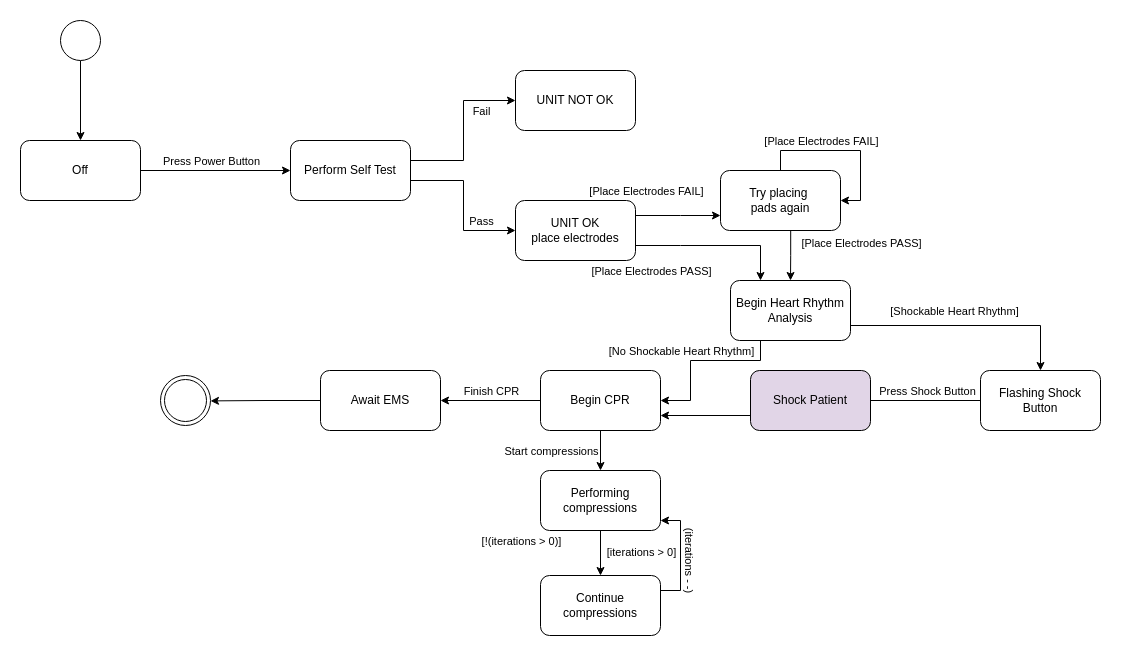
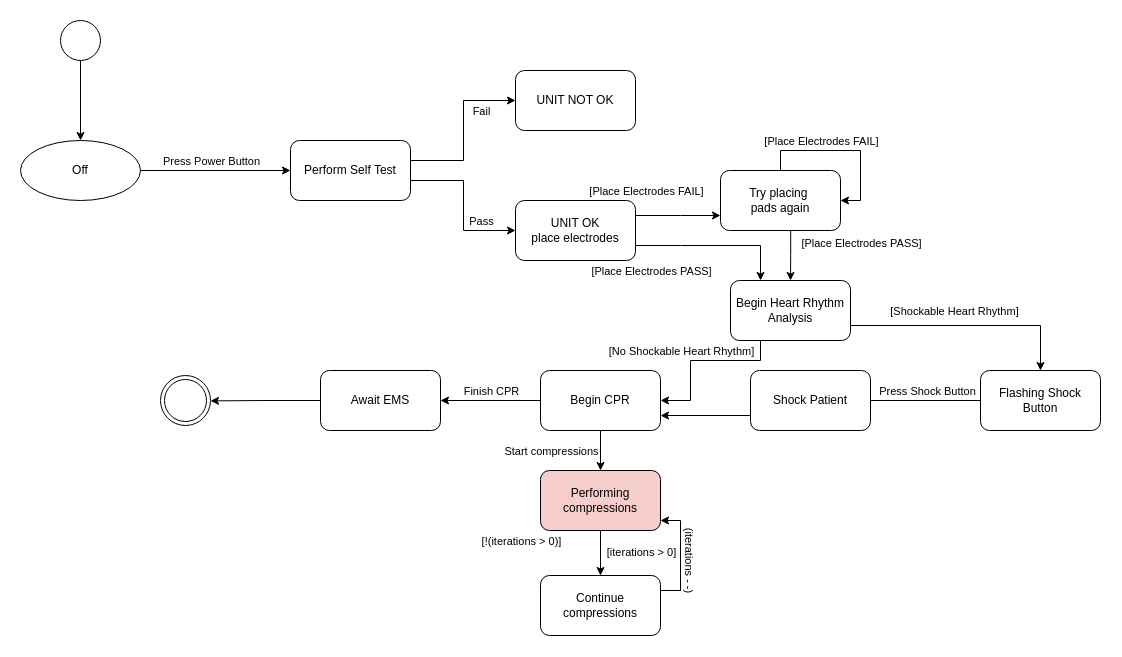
  <mxCell id="0" />
  <mxCell id="1" parent="0" />
- <mxCell id="2" value="Off" style="rounded=1;whiteSpace=wrap;html=1;" vertex="1" parent="1"><mxGeometry x="20" y="140" width="120" height="60" as="geometry" /></mxCell>
+ <mxCell id="2" value="Off" style="ellipse;whiteSpace=wrap;html=1;" vertex="1" parent="1"><mxGeometry x="20" y="140" width="120" height="60" as="geometry" /></mxCell>
  <mxCell id="3" value="Perform Self Test" style="rounded=1;whiteSpace=wrap;html=1;" vertex="1" parent="1"><mxGeometry x="290" y="140" width="120" height="60" as="geometry" /></mxCell>
  <mxCell id="4" value="" style="endArrow=classic;html=1;rounded=0;exitX=1;exitY=0.5;exitDx=0;exitDy=0;entryX=0;entryY=0.5;entryDx=0;entryDy=0;" edge="1" parent="1" source="2" target="3"><mxGeometry width="50" height="50" relative="1" as="geometry"><mxPoint x="270" y="160" as="sourcePoint" /><mxPoint x="140" y="160" as="targetPoint" /></mxGeometry></mxCell>
  <mxCell id="5" value="Press Power Button" style="edgeLabel;html=1;align=center;verticalAlign=middle;resizable=0;points=[];" connectable="0" vertex="1" parent="4"><mxGeometry x="-0.119" y="-3" relative="1" as="geometry"><mxPoint x="4" y="-13" as="offset" /></mxGeometry></mxCell>
  <mxCell id="6" value="&lt;div&gt;UNIT OK&lt;/div&gt;&lt;div&gt;place electrodes&lt;/div&gt;" style="rounded=1;whiteSpace=wrap;html=1;" vertex="1" parent="1"><mxGeometry x="515" y="200" width="120" height="60" as="geometry" /></mxCell>
  <mxCell id="7" value="UNIT NOT OK" style="rounded=1;whiteSpace=wrap;html=1;" vertex="1" parent="1"><mxGeometry x="515" y="70" width="120" height="60" as="geometry" /></mxCell>
  <mxCell id="8" style="edgeStyle=orthogonalEdgeStyle;rounded=0;orthogonalLoop=1;jettySize=auto;html=1;exitX=1;exitY=0.5;exitDx=0;exitDy=0;entryX=0;entryY=0.5;entryDx=0;entryDy=0;" edge="1" parent="1" source="3" target="7"><mxGeometry relative="1" as="geometry"><mxPoint x="410" y="171" as="sourcePoint" /><mxPoint x="550" y="40" as="targetPoint" /><Array as="points"><mxPoint x="410" y="160" /><mxPoint x="463" y="160" /><mxPoint x="463" y="100" /></Array></mxGeometry></mxCell>
  <mxCell id="9" value="&lt;div&gt;Fail&lt;/div&gt;" style="edgeLabel;html=1;align=center;verticalAlign=middle;resizable=0;points=[];" vertex="1" connectable="0" parent="8"><mxGeometry x="-0.032" y="-1" relative="1" as="geometry"><mxPoint x="16" y="-28" as="offset" /></mxGeometry></mxCell>
  <mxCell id="10" style="edgeStyle=orthogonalEdgeStyle;rounded=0;orthogonalLoop=1;jettySize=auto;html=1;exitX=1;exitY=0.5;exitDx=0;exitDy=0;entryX=0;entryY=0.5;entryDx=0;entryDy=0;" edge="1" parent="1" target="6"><mxGeometry relative="1" as="geometry"><mxPoint x="410" y="170" as="sourcePoint" /><mxPoint x="515" y="100" as="targetPoint" /><Array as="points"><mxPoint x="410" y="180" /><mxPoint x="463" y="180" /><mxPoint x="463" y="230" /></Array></mxGeometry></mxCell>
  <mxCell id="11" value="&lt;div&gt;Pass&lt;/div&gt;" style="edgeLabel;html=1;align=center;verticalAlign=middle;resizable=0;points=[];" vertex="1" connectable="0" parent="10"><mxGeometry x="0.059" y="-3" relative="1" as="geometry"><mxPoint x="20" y="16" as="offset" /></mxGeometry></mxCell>
  <mxCell id="12" style="edgeStyle=orthogonalEdgeStyle;rounded=0;orthogonalLoop=1;jettySize=auto;html=1;exitX=0;exitY=0.5;exitDx=0;exitDy=0;entryX=1;entryY=0.5;entryDx=0;entryDy=0;" edge="1" parent="1" source="16" target="36"><mxGeometry relative="1" as="geometry" /></mxCell>
  <mxCell id="13" value="Finish CPR" style="edgeLabel;html=1;align=center;verticalAlign=middle;resizable=0;points=[];" connectable="0" vertex="1" parent="12"><mxGeometry x="0.266" y="-1" relative="1" as="geometry"><mxPoint x="13" y="-9" as="offset" /></mxGeometry></mxCell>
  <mxCell id="14" style="edgeStyle=orthogonalEdgeStyle;rounded=0;orthogonalLoop=1;jettySize=auto;html=1;exitX=0.5;exitY=1;exitDx=0;exitDy=0;entryX=0.5;entryY=0;entryDx=0;entryDy=0;" edge="1" parent="1" source="16" target="39"><mxGeometry relative="1" as="geometry" /></mxCell>
  <mxCell id="15" value="Start compressions" style="edgeLabel;html=1;align=center;verticalAlign=middle;resizable=0;points=[];" connectable="0" vertex="1" parent="14"><mxGeometry x="-0.217" y="-2" relative="1" as="geometry"><mxPoint x="-48" y="4" as="offset" /></mxGeometry></mxCell>
  <mxCell id="16" value="Begin CPR" style="rounded=1;whiteSpace=wrap;html=1;" vertex="1" parent="1"><mxGeometry x="540" y="370" width="120" height="60" as="geometry" /></mxCell>
  <mxCell id="17" value="" style="endArrow=classic;html=1;rounded=0;entryX=0.25;entryY=0;entryDx=0;entryDy=0;exitX=1;exitY=0.75;exitDx=0;exitDy=0;" edge="1" parent="1" source="6" target="29"><mxGeometry width="50" height="50" relative="1" as="geometry"><mxPoint x="635" y="240" as="sourcePoint" /><mxPoint x="750" y="290" as="targetPoint" /><Array as="points"><mxPoint x="680" y="245" /><mxPoint x="760" y="245" /></Array></mxGeometry></mxCell>
  <mxCell id="18" value="[Place Electrodes PASS]" style="edgeLabel;html=1;align=center;verticalAlign=middle;resizable=0;points=[];" connectable="0" vertex="1" parent="17"><mxGeometry x="-0.119" y="-3" relative="1" as="geometry"><mxPoint x="-55" y="22" as="offset" /></mxGeometry></mxCell>
  <mxCell id="19" style="edgeStyle=orthogonalEdgeStyle;rounded=0;orthogonalLoop=1;jettySize=auto;html=1;exitX=0.585;exitY=1.008;exitDx=0;exitDy=0;entryX=0.5;entryY=0;entryDx=0;entryDy=0;exitPerimeter=0;" edge="1" parent="1" source="21" target="29"><mxGeometry relative="1" as="geometry"><Array as="points" /></mxGeometry></mxCell>
  <mxCell id="20" value="[Place Electrodes PASS]" style="edgeLabel;html=1;align=center;verticalAlign=middle;resizable=0;points=[];" vertex="1" connectable="0" parent="19"><mxGeometry x="-0.224" relative="1" as="geometry"><mxPoint x="70" y="-7" as="offset" /></mxGeometry></mxCell>
  <mxCell id="21" value="&lt;div&gt;Try placing&amp;nbsp;&lt;/div&gt;&lt;div&gt;pads again&lt;/div&gt;" style="rounded=1;whiteSpace=wrap;html=1;" vertex="1" parent="1"><mxGeometry x="720" y="170" width="120" height="60" as="geometry" /></mxCell>
  <mxCell id="22" value="" style="endArrow=classic;html=1;rounded=0;entryX=0;entryY=0.75;entryDx=0;entryDy=0;exitX=1;exitY=0.25;exitDx=0;exitDy=0;" edge="1" parent="1" source="6" target="21"><mxGeometry width="50" height="50" relative="1" as="geometry"><mxPoint x="645" y="255" as="sourcePoint" /><mxPoint x="730" y="275" as="targetPoint" /><Array as="points"><mxPoint x="680" y="215" /></Array></mxGeometry></mxCell>
  <mxCell id="23" value="[Place Electrodes FAIL]" style="edgeLabel;html=1;align=center;verticalAlign=middle;resizable=0;points=[];" connectable="0" vertex="1" parent="22"><mxGeometry x="-0.119" y="-3" relative="1" as="geometry"><mxPoint x="-27" y="-28" as="offset" /></mxGeometry></mxCell>
  <mxCell id="24" style="edgeStyle=orthogonalEdgeStyle;rounded=0;orthogonalLoop=1;jettySize=auto;html=1;exitX=0.5;exitY=0;exitDx=0;exitDy=0;entryX=1;entryY=0.5;entryDx=0;entryDy=0;" edge="1" parent="1" source="21" target="21"><mxGeometry relative="1" as="geometry" /></mxCell>
  <mxCell id="25" value="[Place Electrodes FAIL]" style="edgeLabel;html=1;align=center;verticalAlign=middle;resizable=0;points=[];" vertex="1" connectable="0" parent="24"><mxGeometry x="-0.178" y="2" relative="1" as="geometry"><mxPoint x="-10" y="-8" as="offset" /></mxGeometry></mxCell>
  <mxCell id="26" style="edgeStyle=orthogonalEdgeStyle;rounded=0;orthogonalLoop=1;jettySize=auto;html=1;entryX=0.5;entryY=0;entryDx=0;entryDy=0;exitX=1;exitY=0.75;exitDx=0;exitDy=0;" edge="1" parent="1" source="29" target="33"><mxGeometry relative="1" as="geometry"><mxPoint x="790" y="340" as="sourcePoint" /></mxGeometry></mxCell>
  <mxCell id="27" value="[Shockable Heart Rhythm]" style="edgeLabel;html=1;align=center;verticalAlign=middle;resizable=0;points=[];" connectable="0" vertex="1" parent="26"><mxGeometry x="-0.276" relative="1" as="geometry"><mxPoint x="18" y="-15" as="offset" /></mxGeometry></mxCell>
  <mxCell id="28" style="edgeStyle=orthogonalEdgeStyle;rounded=0;orthogonalLoop=1;jettySize=auto;html=1;exitX=0.25;exitY=1;exitDx=0;exitDy=0;entryX=1;entryY=0.5;entryDx=0;entryDy=0;" edge="1" parent="1" source="29" target="16"><mxGeometry relative="1" as="geometry"><Array as="points"><mxPoint x="760" y="360" /><mxPoint x="690" y="360" /><mxPoint x="690" y="400" /></Array></mxGeometry></mxCell>
  <mxCell id="29" value="Begin Heart Rhythm Analysis" style="rounded=1;whiteSpace=wrap;html=1;" vertex="1" parent="1"><mxGeometry x="730" y="280" width="120" height="60" as="geometry" /></mxCell>
  <mxCell id="30" style="edgeStyle=orthogonalEdgeStyle;rounded=0;orthogonalLoop=1;jettySize=auto;html=1;exitX=0;exitY=0.75;exitDx=0;exitDy=0;entryX=1;entryY=0.75;entryDx=0;entryDy=0;" edge="1" parent="1" source="47" target="16"><mxGeometry relative="1" as="geometry" /></mxCell>
  <mxCell id="31" style="edgeStyle=orthogonalEdgeStyle;rounded=0;orthogonalLoop=1;jettySize=auto;html=1;exitX=0;exitY=0.5;exitDx=0;exitDy=0;entryX=1;entryY=0.5;entryDx=0;entryDy=0;endArrow=none;" edge="1" parent="1" source="33" target="47"><mxGeometry relative="1" as="geometry" /></mxCell>
  <mxCell id="32" value="Press Shock Button" style="edgeLabel;html=1;align=center;verticalAlign=middle;resizable=0;points=[];" connectable="0" vertex="1" parent="31"><mxGeometry x="-0.298" y="1" relative="1" as="geometry"><mxPoint x="-15" y="-11" as="offset" /></mxGeometry></mxCell>
  <mxCell id="33" value="Flashing Shock Button" style="rounded=1;whiteSpace=wrap;html=1;" vertex="1" parent="1"><mxGeometry x="980" y="370" width="120" height="60" as="geometry" /></mxCell>
  <mxCell id="34" value="[No Shockable Heart Rhythm]" style="edgeLabel;html=1;align=center;verticalAlign=middle;resizable=0;points=[];" connectable="0" vertex="1" parent="1"><mxGeometry x="680" y="350.002" as="geometry" /></mxCell>
  <mxCell id="35" style="edgeStyle=orthogonalEdgeStyle;rounded=0;orthogonalLoop=1;jettySize=auto;html=1;exitX=0;exitY=0.5;exitDx=0;exitDy=0;" edge="1" parent="1" source="36"><mxGeometry relative="1" as="geometry"><mxPoint x="210" y="400.4" as="targetPoint" /></mxGeometry></mxCell>
  <mxCell id="36" value="Await EMS" style="rounded=1;whiteSpace=wrap;html=1;" vertex="1" parent="1"><mxGeometry x="320" y="370" width="120" height="60" as="geometry" /></mxCell>
  <mxCell id="37" style="edgeStyle=orthogonalEdgeStyle;rounded=0;orthogonalLoop=1;jettySize=auto;html=1;exitX=0.5;exitY=1;exitDx=0;exitDy=0;entryX=0.5;entryY=0;entryDx=0;entryDy=0;" edge="1" parent="1" source="39" target="42"><mxGeometry relative="1" as="geometry" /></mxCell>
  <mxCell id="38" value="[iterations &amp;gt; 0]" style="edgeLabel;html=1;align=center;verticalAlign=middle;resizable=0;points=[];" connectable="0" vertex="1" parent="37"><mxGeometry x="-0.076" relative="1" as="geometry"><mxPoint x="40" as="offset" /></mxGeometry></mxCell>
- <mxCell id="39" value="Performing compressions" style="rounded=1;whiteSpace=wrap;html=1;" vertex="1" parent="1"><mxGeometry x="540" y="470" width="120" height="60" as="geometry" /></mxCell>
+ <mxCell id="39" value="Performing compressions" style="rounded=1;whiteSpace=wrap;html=1;fillColor=#f8cecc;" vertex="1" parent="1"><mxGeometry x="540" y="470" width="120" height="60" as="geometry" /></mxCell>
  <mxCell id="40" style="edgeStyle=orthogonalEdgeStyle;rounded=0;orthogonalLoop=1;jettySize=auto;html=1;exitX=1;exitY=0.5;exitDx=0;exitDy=0;" edge="1" parent="1" source="42"><mxGeometry relative="1" as="geometry"><mxPoint x="660" y="520" as="targetPoint" /><Array as="points"><mxPoint x="680" y="590" /><mxPoint x="680" y="520" /><mxPoint x="660" y="520" /></Array></mxGeometry></mxCell>
  <mxCell id="41" value="(iterations - -)" style="edgeLabel;html=1;align=center;verticalAlign=middle;resizable=0;points=[];rotation=90;" connectable="0" vertex="1" parent="40"><mxGeometry x="0.255" y="1" relative="1" as="geometry"><mxPoint x="11" y="12" as="offset" /></mxGeometry></mxCell>
  <mxCell id="42" value="Continue compressions" style="rounded=1;whiteSpace=wrap;html=1;" vertex="1" parent="1"><mxGeometry x="540" y="575" width="120" height="60" as="geometry" /></mxCell>
  <mxCell id="43" value="[!(iterations &amp;gt; 0)]" style="edgeLabel;html=1;align=center;verticalAlign=middle;resizable=0;points=[];" connectable="0" vertex="1" parent="1"><mxGeometry x="520" y="540.004" as="geometry" /></mxCell>
  <mxCell id="44" style="edgeStyle=orthogonalEdgeStyle;rounded=0;orthogonalLoop=1;jettySize=auto;html=1;exitX=0.5;exitY=1;exitDx=0;exitDy=0;" edge="1" parent="1" source="45" target="2"><mxGeometry relative="1" as="geometry" /></mxCell>
  <mxCell id="45" value="" style="ellipse;whiteSpace=wrap;html=1;aspect=fixed;fillColor=#FFFFFF;" vertex="1" parent="1"><mxGeometry x="60" y="20" width="40" height="40" as="geometry" /></mxCell>
  <mxCell id="46" value="" style="ellipse;shape=doubleEllipse;whiteSpace=wrap;html=1;aspect=fixed;" vertex="1" parent="1"><mxGeometry x="160" y="375" width="50" height="50" as="geometry" /></mxCell>
- <mxCell id="47" value="Shock Patient" style="rounded=1;whiteSpace=wrap;html=1;fillColor=#e1d5e7;" vertex="1" parent="1"><mxGeometry x="750" y="370" width="120" height="60" as="geometry" /></mxCell>
+ <mxCell id="47" value="Shock Patient" style="rounded=1;whiteSpace=wrap;html=1;" vertex="1" parent="1"><mxGeometry x="750" y="370" width="120" height="60" as="geometry" /></mxCell>
